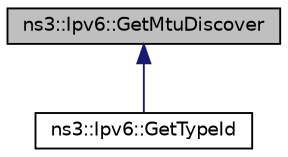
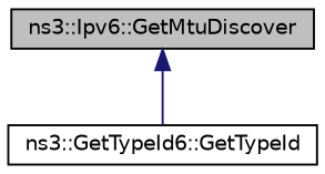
  digraph {
    rankdir=TB
    node [color=black fontname=Helvetica fontsize=10 shape=record style=filled]
    n1 [fillcolor=grey75 fontcolor=black height=0.2 label="ns3::Ipv6::GetMtuDiscover" width=0.4]
-   n2 [fillcolor=white height=0.2 label="ns3::Ipv6::GetTypeId" width=0.4]
+   n2 [fillcolor=white height=0.2 label="ns3::GetTypeId6::GetTypeId" width=0.4]
    n1 -> n2 [color=midnightblue dir=back fontname=Helvetica fontsize=10 labelfontname=Helvetica labelfontsize=10 style=solid]
  }
